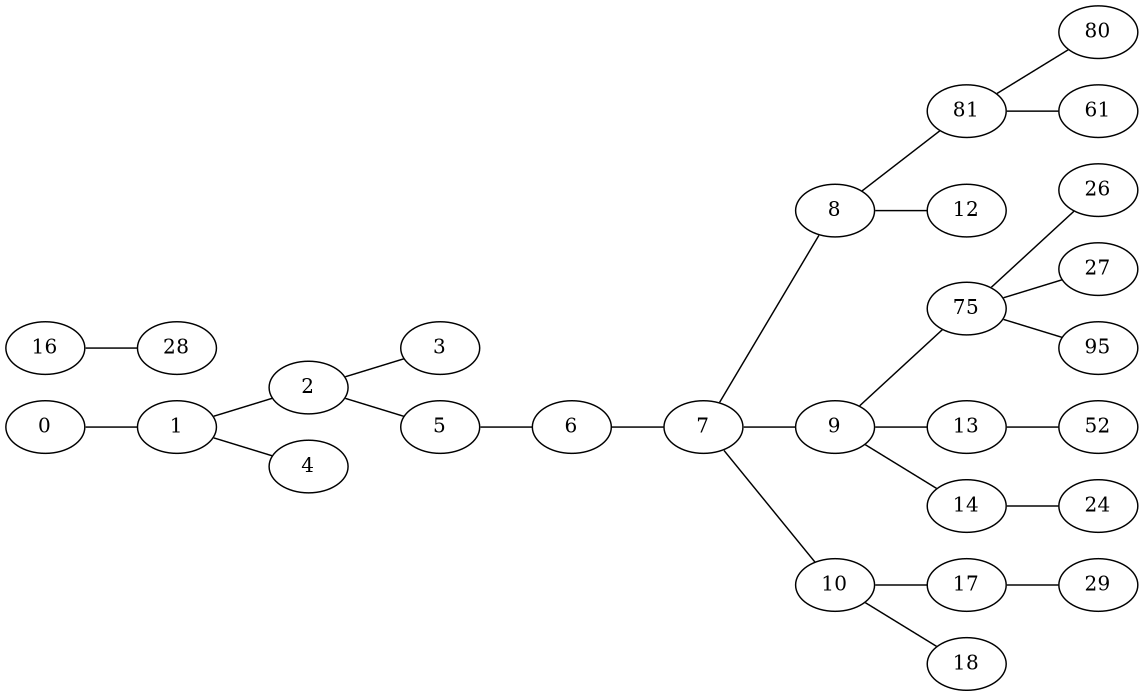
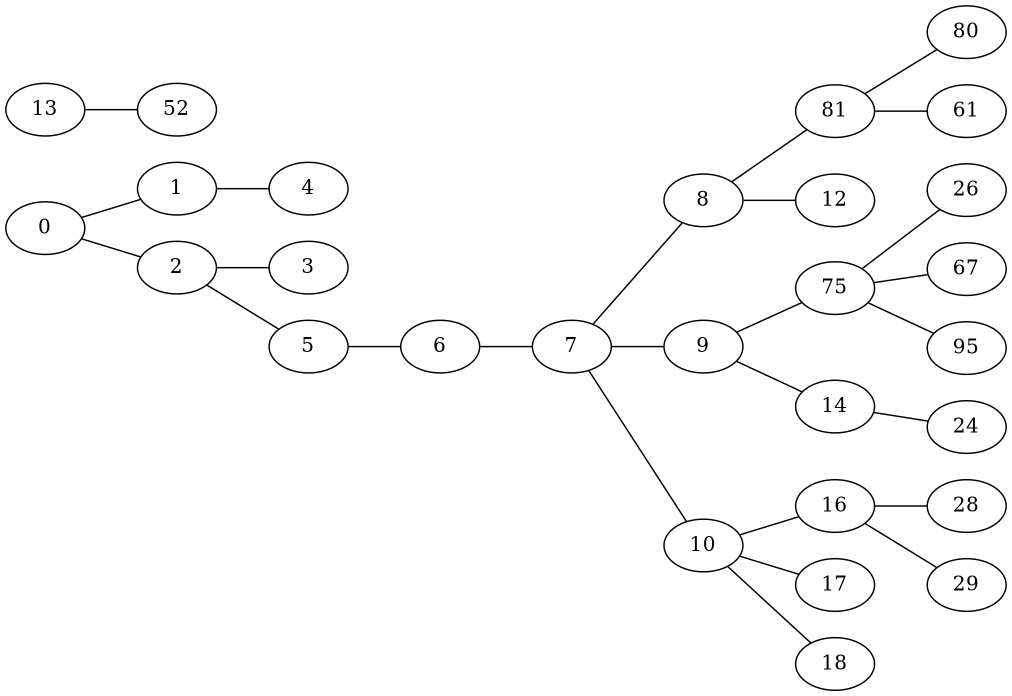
  graph {
    rankdir=LR
    0
    1
    2
    4
    3
    5
    6
    7
    8
    9
    10
    n12 [label=81]
    12
    n14 [label=75]
    13
    14
    16
    17
    18
    n20 [label=80]
    n21 [label=61]
    26
-   27
+   27 [label=67]
    n24 [label=95]
    n25 [label=52]
    24
    28
    29
    0 -- 1
-   1 -- 2
+   0 -- 2
    1 -- 4
    2 -- 3
    2 -- 5
    5 -- 6
    6 -- 7
    7 -- 8
    7 -- 9
    7 -- 10
    8 -- n12
    8 -- 12
    9 -- n14
-   9 -- 13
    9 -- 14
+   10 -- 16
    10 -- 17
    10 -- 18
    n12 -- n20
    n12 -- n21
    n14 -- 26
    n14 -- 27
    n14 -- n24
    13 -- n25
    14 -- 24
    16 -- 28
-   17 -- 29
+   16 -- 29
  }
